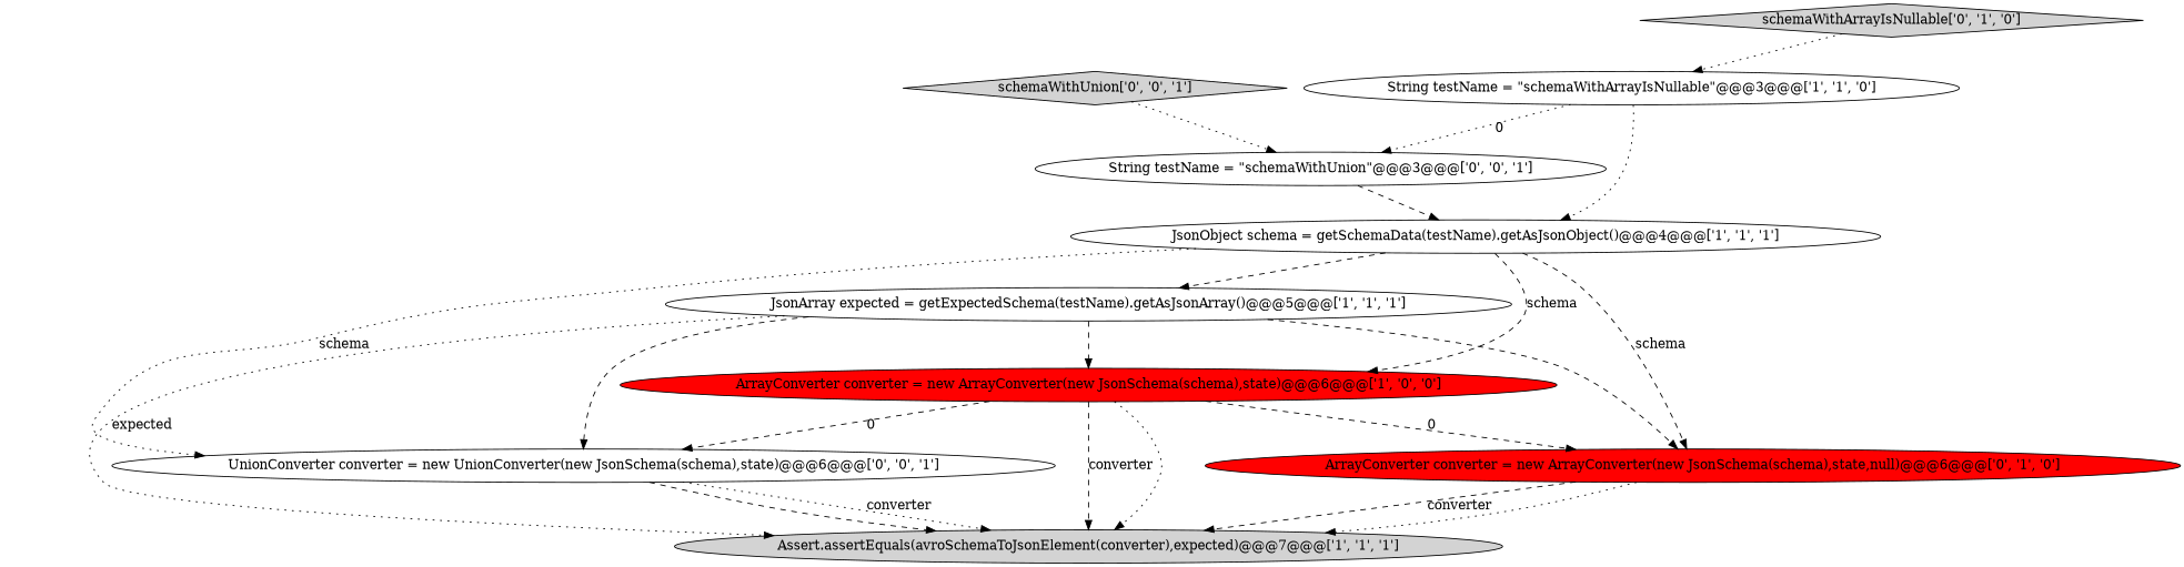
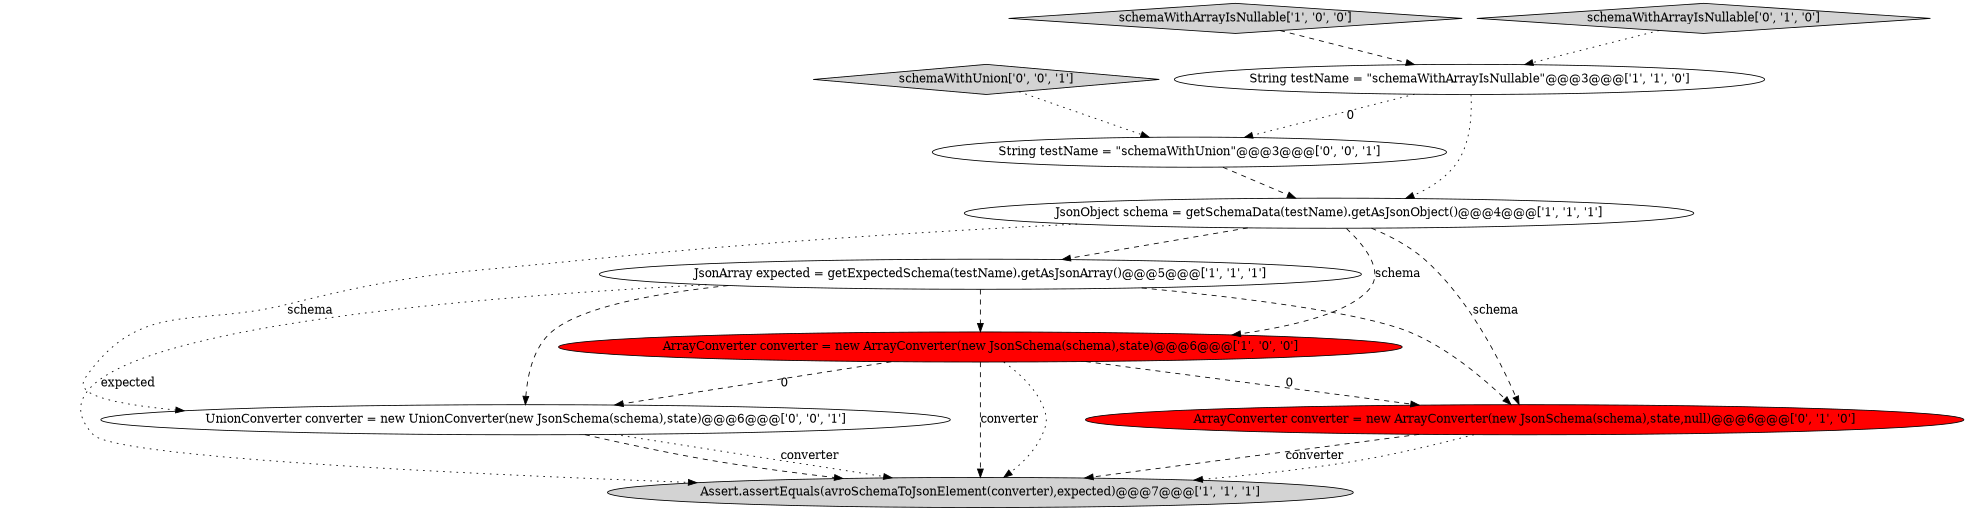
  digraph {
    node [fillcolor=white shape=ellipse style=filled]
    edge [style=dashed]
    n1 [label="JsonObject schema = getSchemaData(testName).getAsJsonObject()@@@4@@@['1', '1', '1']"]
    n2 [label="UnionConverter converter = new UnionConverter(new JsonSchema(schema),state)@@@6@@@['0', '0', '1']"]
    n3 [label="JsonArray expected = getExpectedSchema(testName).getAsJsonArray()@@@5@@@['1', '1', '1']"]
    n4 [fillcolor=red label="ArrayConverter converter = new ArrayConverter(new JsonSchema(schema),state,null)@@@6@@@['0', '1', '0']"]
    n5 [fillcolor=red label="ArrayConverter converter = new ArrayConverter(new JsonSchema(schema),state)@@@6@@@['1', '0', '0']"]
    n6 [label="String testName = \"schemaWithUnion\"@@@3@@@['0', '0', '1']"]
+   n7 [fillcolor=lightgray label="schemaWithArrayIsNullable['1', '0', '0']" shape=diamond]
    n8 [label="String testName = \"schemaWithArrayIsNullable\"@@@3@@@['1', '1', '0']"]
    n9 [fillcolor=lightgray label="Assert.assertEquals(avroSchemaToJsonElement(converter),expected)@@@7@@@['1', '1', '1']"]
    n10 [fillcolor=lightgray label="schemaWithUnion['0', '0', '1']" shape=diamond]
    n11 [fillcolor=lightgray label="schemaWithArrayIsNullable['0', '1', '0']" shape=diamond]
    n1 -> n2 [label=schema style=dotted]
    n1 -> n3
    n1 -> n4 [label=schema]
    n1 -> n5 [label=schema]
    n2 -> n9 [label=converter style=dotted]
    n2 -> n9
    n3 -> n2
    n3 -> n4
    n3 -> n5
    n3 -> n9 [label=expected style=dotted]
    n4 -> n9 [label=converter]
    n4 -> n9 [style=dotted]
    n5 -> n2 [label=0]
    n5 -> n4 [label=0]
    n5 -> n9 [label=converter]
    n5 -> n9 [style=dotted]
    n6 -> n1
+   n7 -> n8
    n8 -> n1 [style=dotted]
    n8 -> n6 [label=0 style=dotted]
    n10 -> n6 [style=dotted]
    n11 -> n8 [style=dotted]
  }
